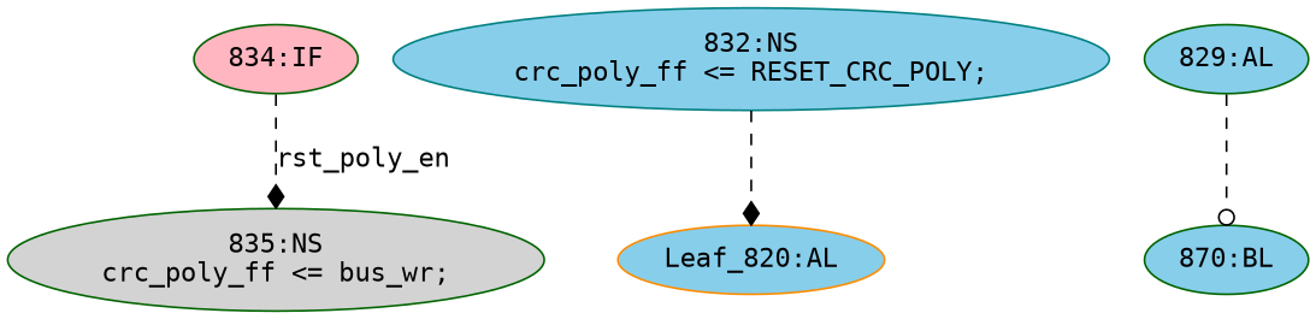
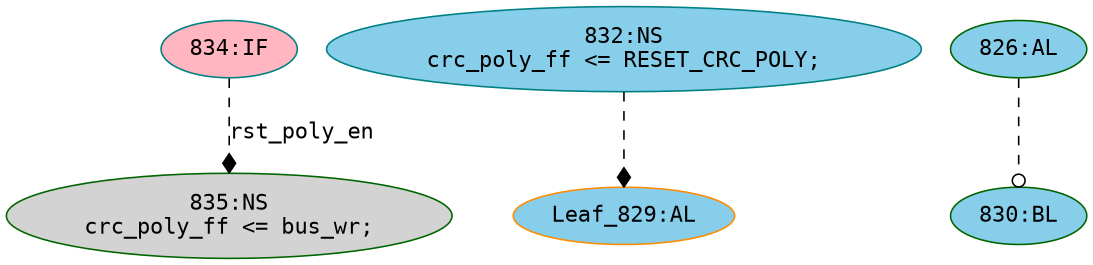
  strict digraph {
    fontname="DejaVu Sans Mono"
    node [color=darkgreen fillcolor=skyblue fontname="DejaVu Sans Mono" statements="[]" style=filled typ=NonblockingSubstitution]
    edge [arrowhead=diamond cond="[]" fontname="DejaVu Sans Mono" lineno=None style=dashed]
-   n1 [ast="<pyverilog.vparser.ast.IfStatement object at 0x7f01261f3b50>" fillcolor=lightpink label="834:IF" typ=IfStatement]
+   n1 [ast="<pyverilog.vparser.ast.IfStatement object at 0x7f01261f3b50>" color=teal fillcolor=lightpink label="834:IF" typ=IfStatement]
    n2 [ast="<pyverilog.vparser.ast.NonblockingSubstitution object at 0x7f01261f3b90>" fillcolor=lightgrey label="835:NS\ncrc_poly_ff <= bus_wr;" statements="[<pyverilog.vparser.ast.NonblockingSubstitution object at 0x7f01261f3b90>]"]
-   n3 [color=darkorange def_var="['crc_poly_ff']" label="Leaf_820:AL" statements="" typ=""]
-   n4 [ast="<pyverilog.vparser.ast.Block object at 0x7f01261f3e90>" label="870:BL" typ=Block]
+   n3 [color=darkorange def_var="['crc_poly_ff']" label="Leaf_829:AL" statements="" typ=""]
+   n4 [ast="<pyverilog.vparser.ast.Block object at 0x7f01261f3e90>" label="830:BL" typ=Block]
    n5 [ast="<pyverilog.vparser.ast.NonblockingSubstitution object at 0x7f01261f3d10>" color=teal label="832:NS\ncrc_poly_ff <= RESET_CRC_POLY;" statements="[<pyverilog.vparser.ast.NonblockingSubstitution object at 0x7f01261f3d10>]"]
-   n6 [ast="<pyverilog.vparser.ast.Always object at 0x7f01261f3f90>" clk_sens=False label="829:AL" sens="['clk']" typ=Always use_var="['crc_poly_en', 'bus_wr', 'RESET_CRC_POLY', 'rst_n']"]
+   n6 [ast="<pyverilog.vparser.ast.Always object at 0x7f01261f3f90>" clk_sens=False label="826:AL" sens="['clk']" typ=Always use_var="['crc_poly_en', 'bus_wr', 'RESET_CRC_POLY', 'rst_n']"]
    n1 -> n2 [cond="['crc_poly_en']" label=rst_poly_en lineno=834]
    n5 -> n3
    n6 -> n4 [arrowhead=odot]
  }
